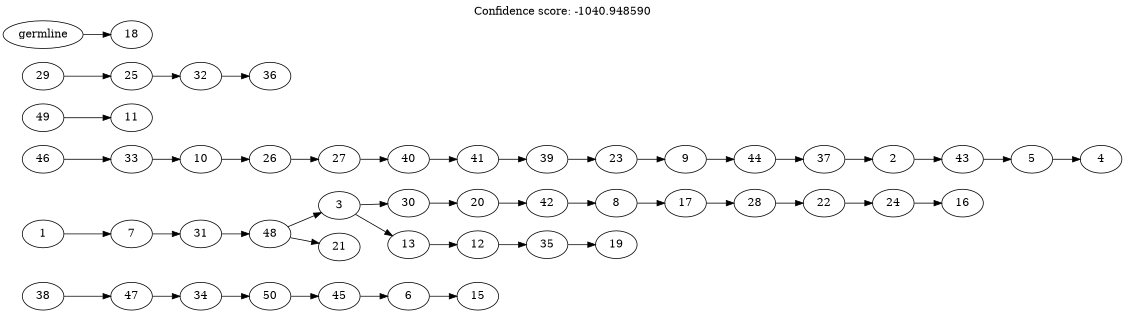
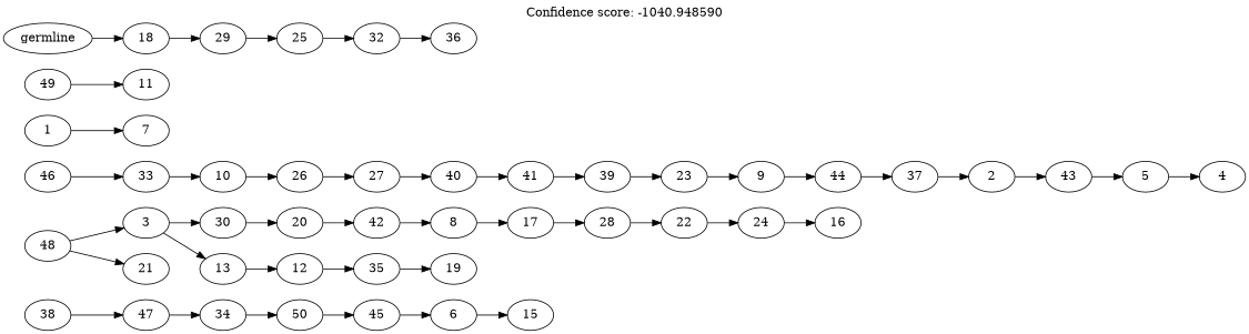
  digraph {
    label="Confidence score: -1040.948590"
    labelloc=t
    rankdir=LR
    n1 [label=6]
    n2 [label=15]
    n3 [label=45]
    n4 [label=50]
    n5 [label=34]
    n6 [label=47]
    n7 [label=38]
    n8 [label=16]
    n9 [label=24]
    n10 [label=22]
    n11 [label=28]
    n12 [label=17]
    n13 [label=8]
    n14 [label=42]
    n15 [label=20]
    n16 [label=30]
    n17 [label=35]
    n18 [label=19]
    n19 [label=12]
    n20 [label=13]
    n21 [label=3]
    n22 [label=5]
    n23 [label=4]
    n24 [label=43]
    n25 [label=2]
    n26 [label=37]
    n27 [label=44]
    n28 [label=9]
    n29 [label=23]
    n30 [label=39]
    n31 [label=41]
    n32 [label=40]
    n33 [label=27]
    n34 [label=26]
    n35 [label=10]
    n36 [label=33]
    n37 [label=46]
    n38 [label=21]
    n39 [label=48]
-   n40 [label=31]
    n41 [label=7]
    n42 [label=1]
    n43 [label=49]
    n44 [label=11]
    n45 [label=36]
    n46 [label=32]
    n47 [label=25]
    n48 [label=29]
    n49 [label=18]
    n50 [label=germline]
    n1 -> n2
    n3 -> n1
    n4 -> n3
    n5 -> n4
    n6 -> n5
    n7 -> n6
    n9 -> n8
    n10 -> n9
    n11 -> n10
    n12 -> n11
    n13 -> n12
    n14 -> n13
    n15 -> n14
    n16 -> n15
    n17 -> n18
    n19 -> n17
    n20 -> n19
    n21 -> n16
    n21 -> n20
    n22 -> n23
    n24 -> n22
    n25 -> n24
    n26 -> n25
    n27 -> n26
    n28 -> n27
    n29 -> n28
    n30 -> n29
    n31 -> n30
    n32 -> n31
    n33 -> n32
    n34 -> n33
    n35 -> n34
    n36 -> n35
    n37 -> n36
    n39 -> n21
    n39 -> n38
-   n40 -> n39
-   n41 -> n40
    n42 -> n41
    n43 -> n44
    n46 -> n45
    n47 -> n46
    n48 -> n47
+   n49 -> n48
    n50 -> n49
  }
